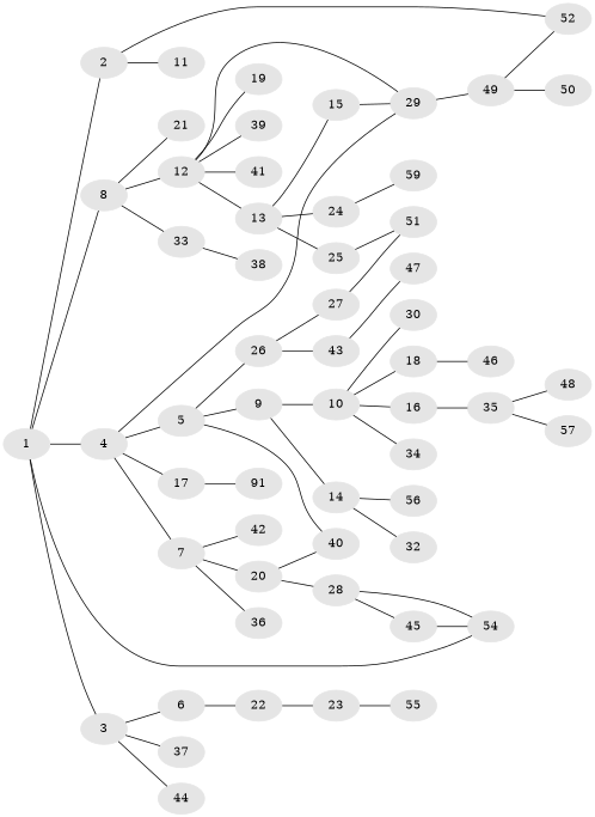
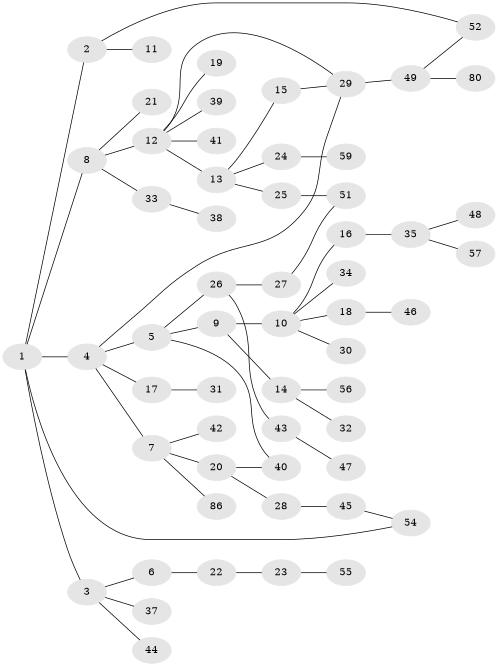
  graph {
    rankdir=LR
    node [color=gray90 style=filled]
    1
    2
    3
    4
    8
    54
    11
    52
    6
    37
    44
    5
    7
    17
    29
    12
    21
    33
    22
    9
    26
    40
    20
-   36
+   36 [label=86]
    42
-   31 [label=91]
+   31
    49
    10
    14
    27
    43
    23
    28
    13
    19
    39
    41
    38
    16
    18
    30
    34
    32
    56
    35
    46
    15
    24
    25
    n50 [label=59]
    51
    48
    57
    45
    55
    47
-   50
+   50 [label=80]
    1 -- 2
    1 -- 3
    1 -- 4
    1 -- 8
    1 -- 54
    2 -- 11
    2 -- 52
    3 -- 6
    3 -- 37
    3 -- 44
    4 -- 5
    4 -- 7
    4 -- 17
    4 -- 29
    8 -- 12
    8 -- 21
    8 -- 33
    6 -- 22
    5 -- 9
    5 -- 26
    5 -- 40
    7 -- 20
    7 -- 36
    7 -- 42
    17 -- 31
    29 -- 49
    12 -- 29
    12 -- 13
    12 -- 19
    12 -- 39
    12 -- 41
    33 -- 38
    22 -- 23
    9 -- 10
    9 -- 14
    26 -- 27
    26 -- 43
    20 -- 40
    20 -- 28
    49 -- 52
    49 -- 50
    10 -- 16
    10 -- 18
    10 -- 30
    10 -- 34
    14 -- 32
    14 -- 56
    27 -- 51
    43 -- 47
    23 -- 55
-   28 -- 54
    28 -- 45
    13 -- 15
    13 -- 24
    13 -- 25
    16 -- 35
    18 -- 46
    35 -- 48
    35 -- 57
    15 -- 29
    24 -- n50
    25 -- 51
    45 -- 54
  }
